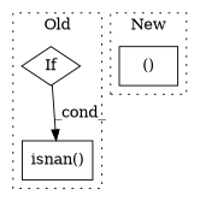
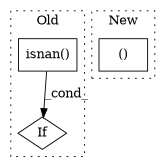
  digraph {
    node [shape=box]
    n1 [a=75 l="9,1" label="isnan()" s="18059,18075"]
    n2 [a=96 l=3 label=If s=17950 shape=diamond]
    n3 [a=54 l=28 label="()" s=17378]
    subgraph cluster_1 {
      label=Old
      style=dotted
      n1
      n2
    }
    subgraph cluster_2 {
      label=New
      style=dotted
      n3
    }
-   n2 -> n1 [label=_cond_]
+   n1 -> n2 [label=_cond_]
  }
